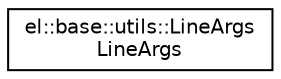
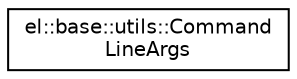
  digraph {
    rankdir=LR
-   n1 [color=black fillcolor=white fontname=Helvetica fontsize=10 height=0.2 label="el::base::utils::LineArgs\lLineArgs" shape=record style=filled width=0.4]
+   n1 [color=black fillcolor=white fontname=Helvetica fontsize=10 height=0.2 label="el::base::utils::Command\lLineArgs" shape=record style=filled width=0.4]
  }
